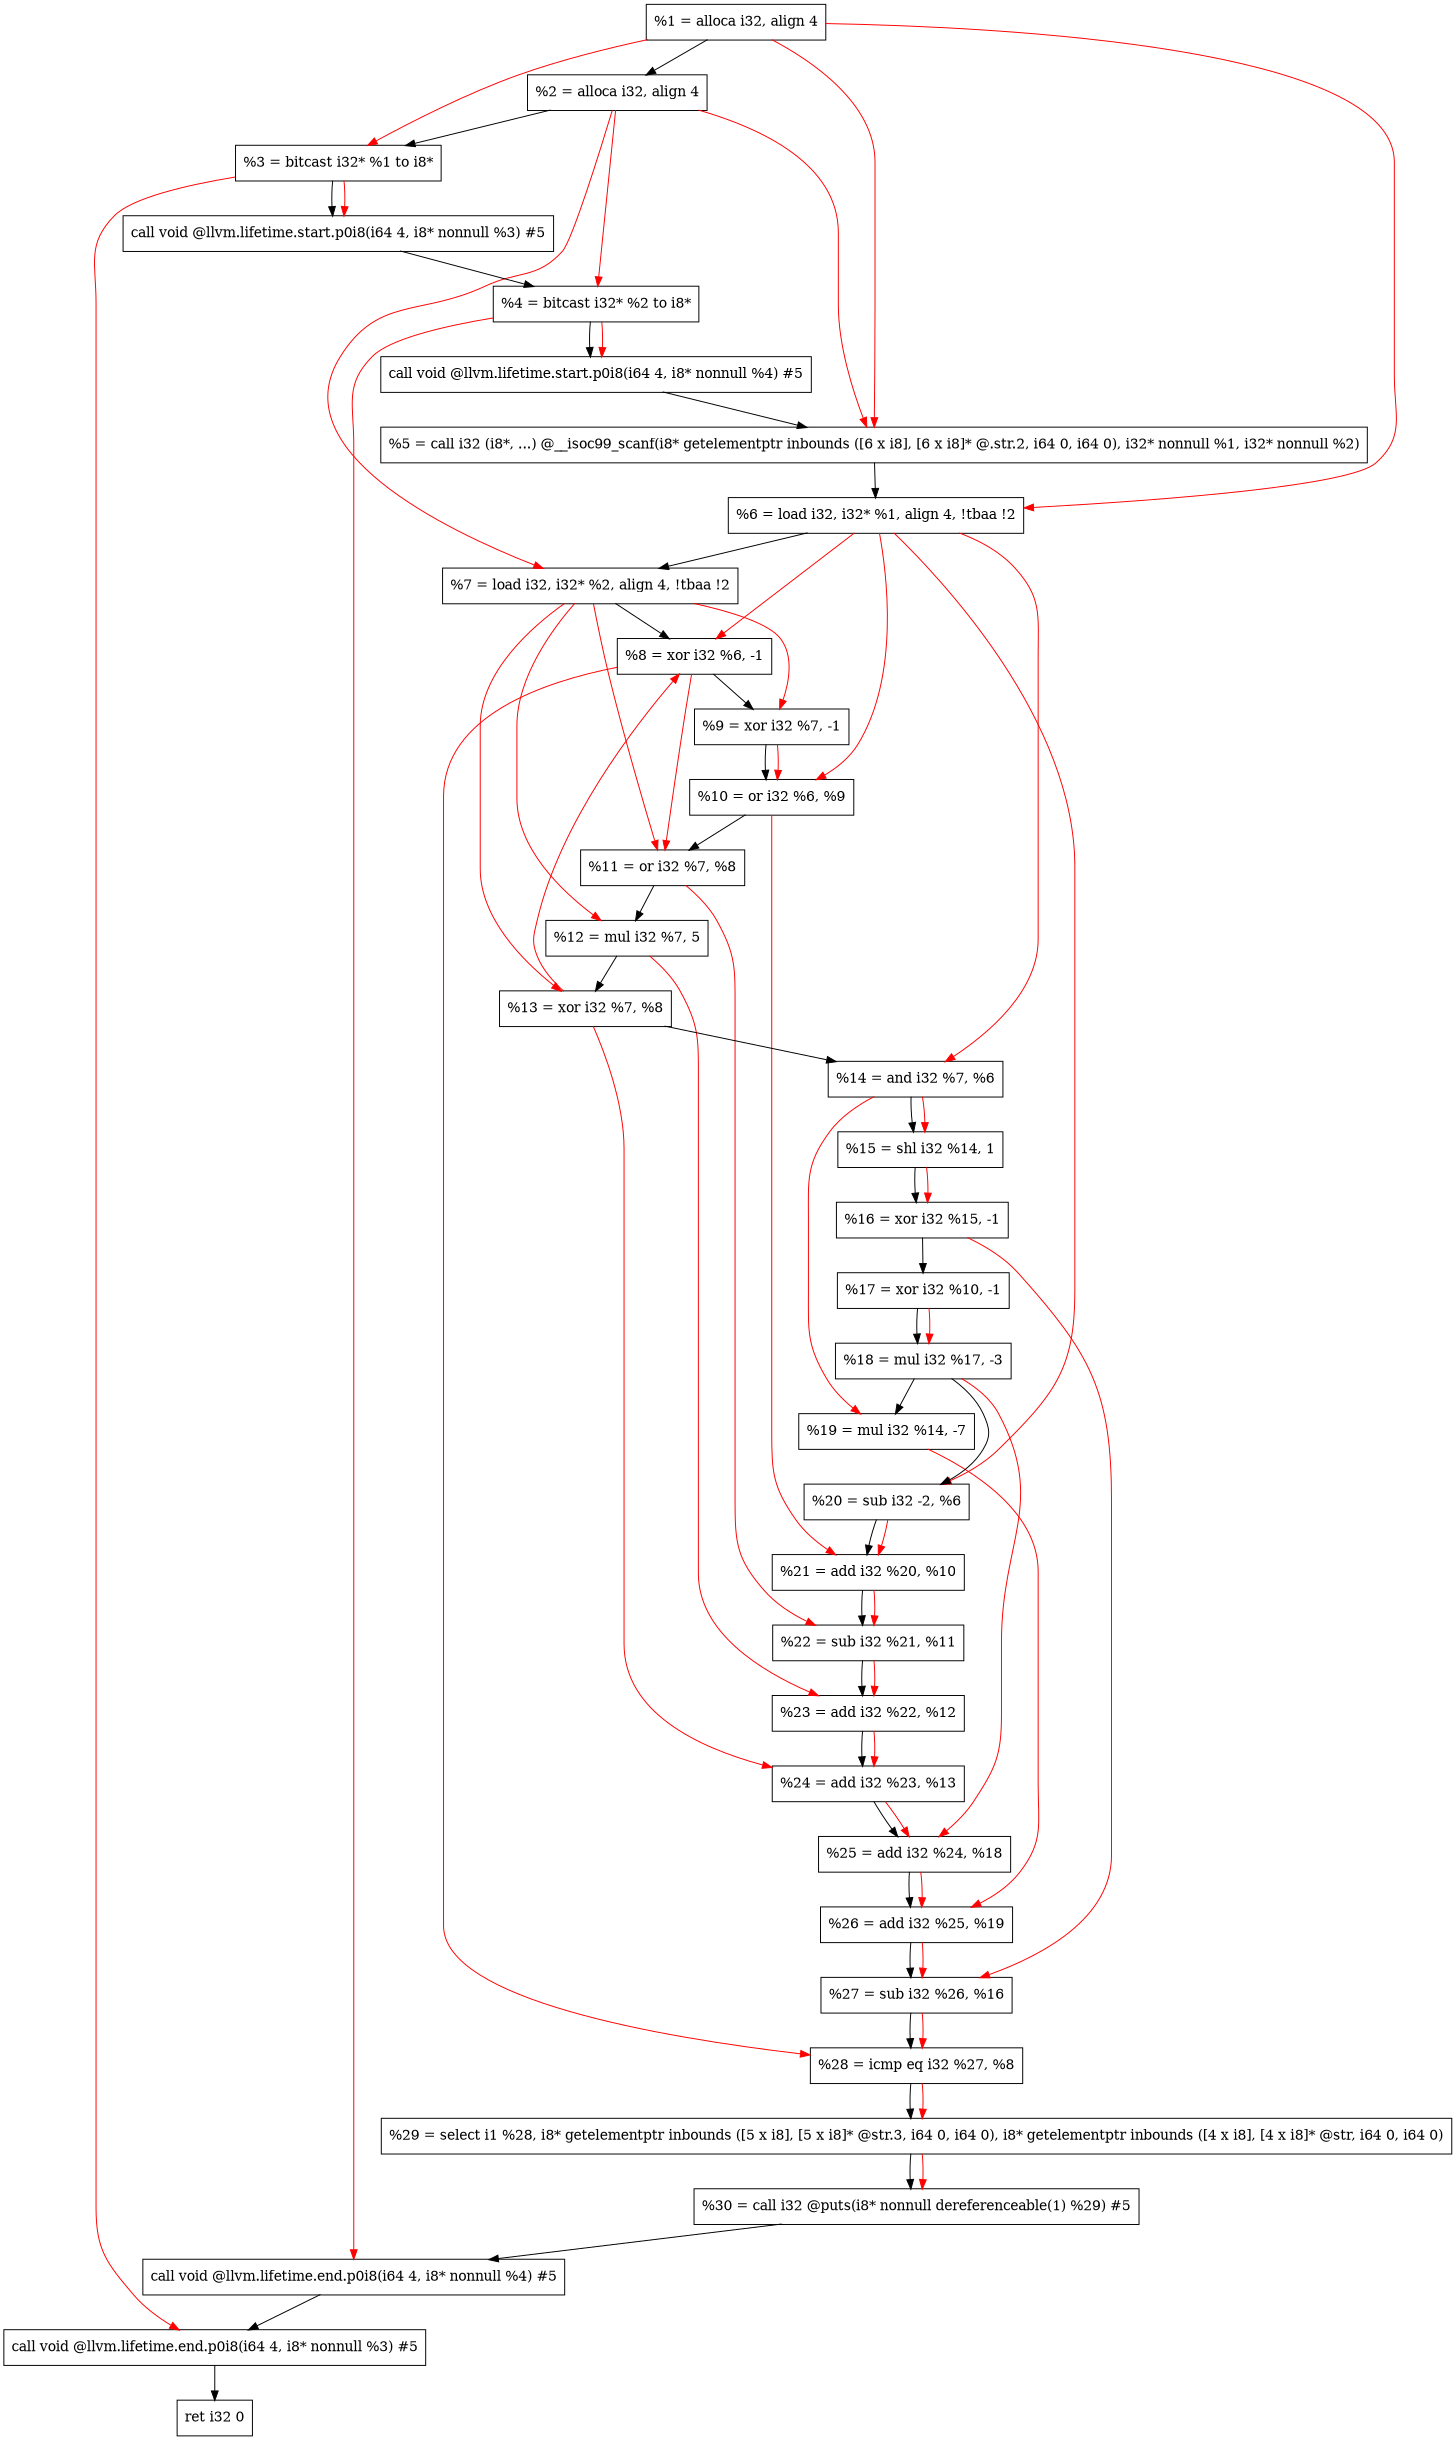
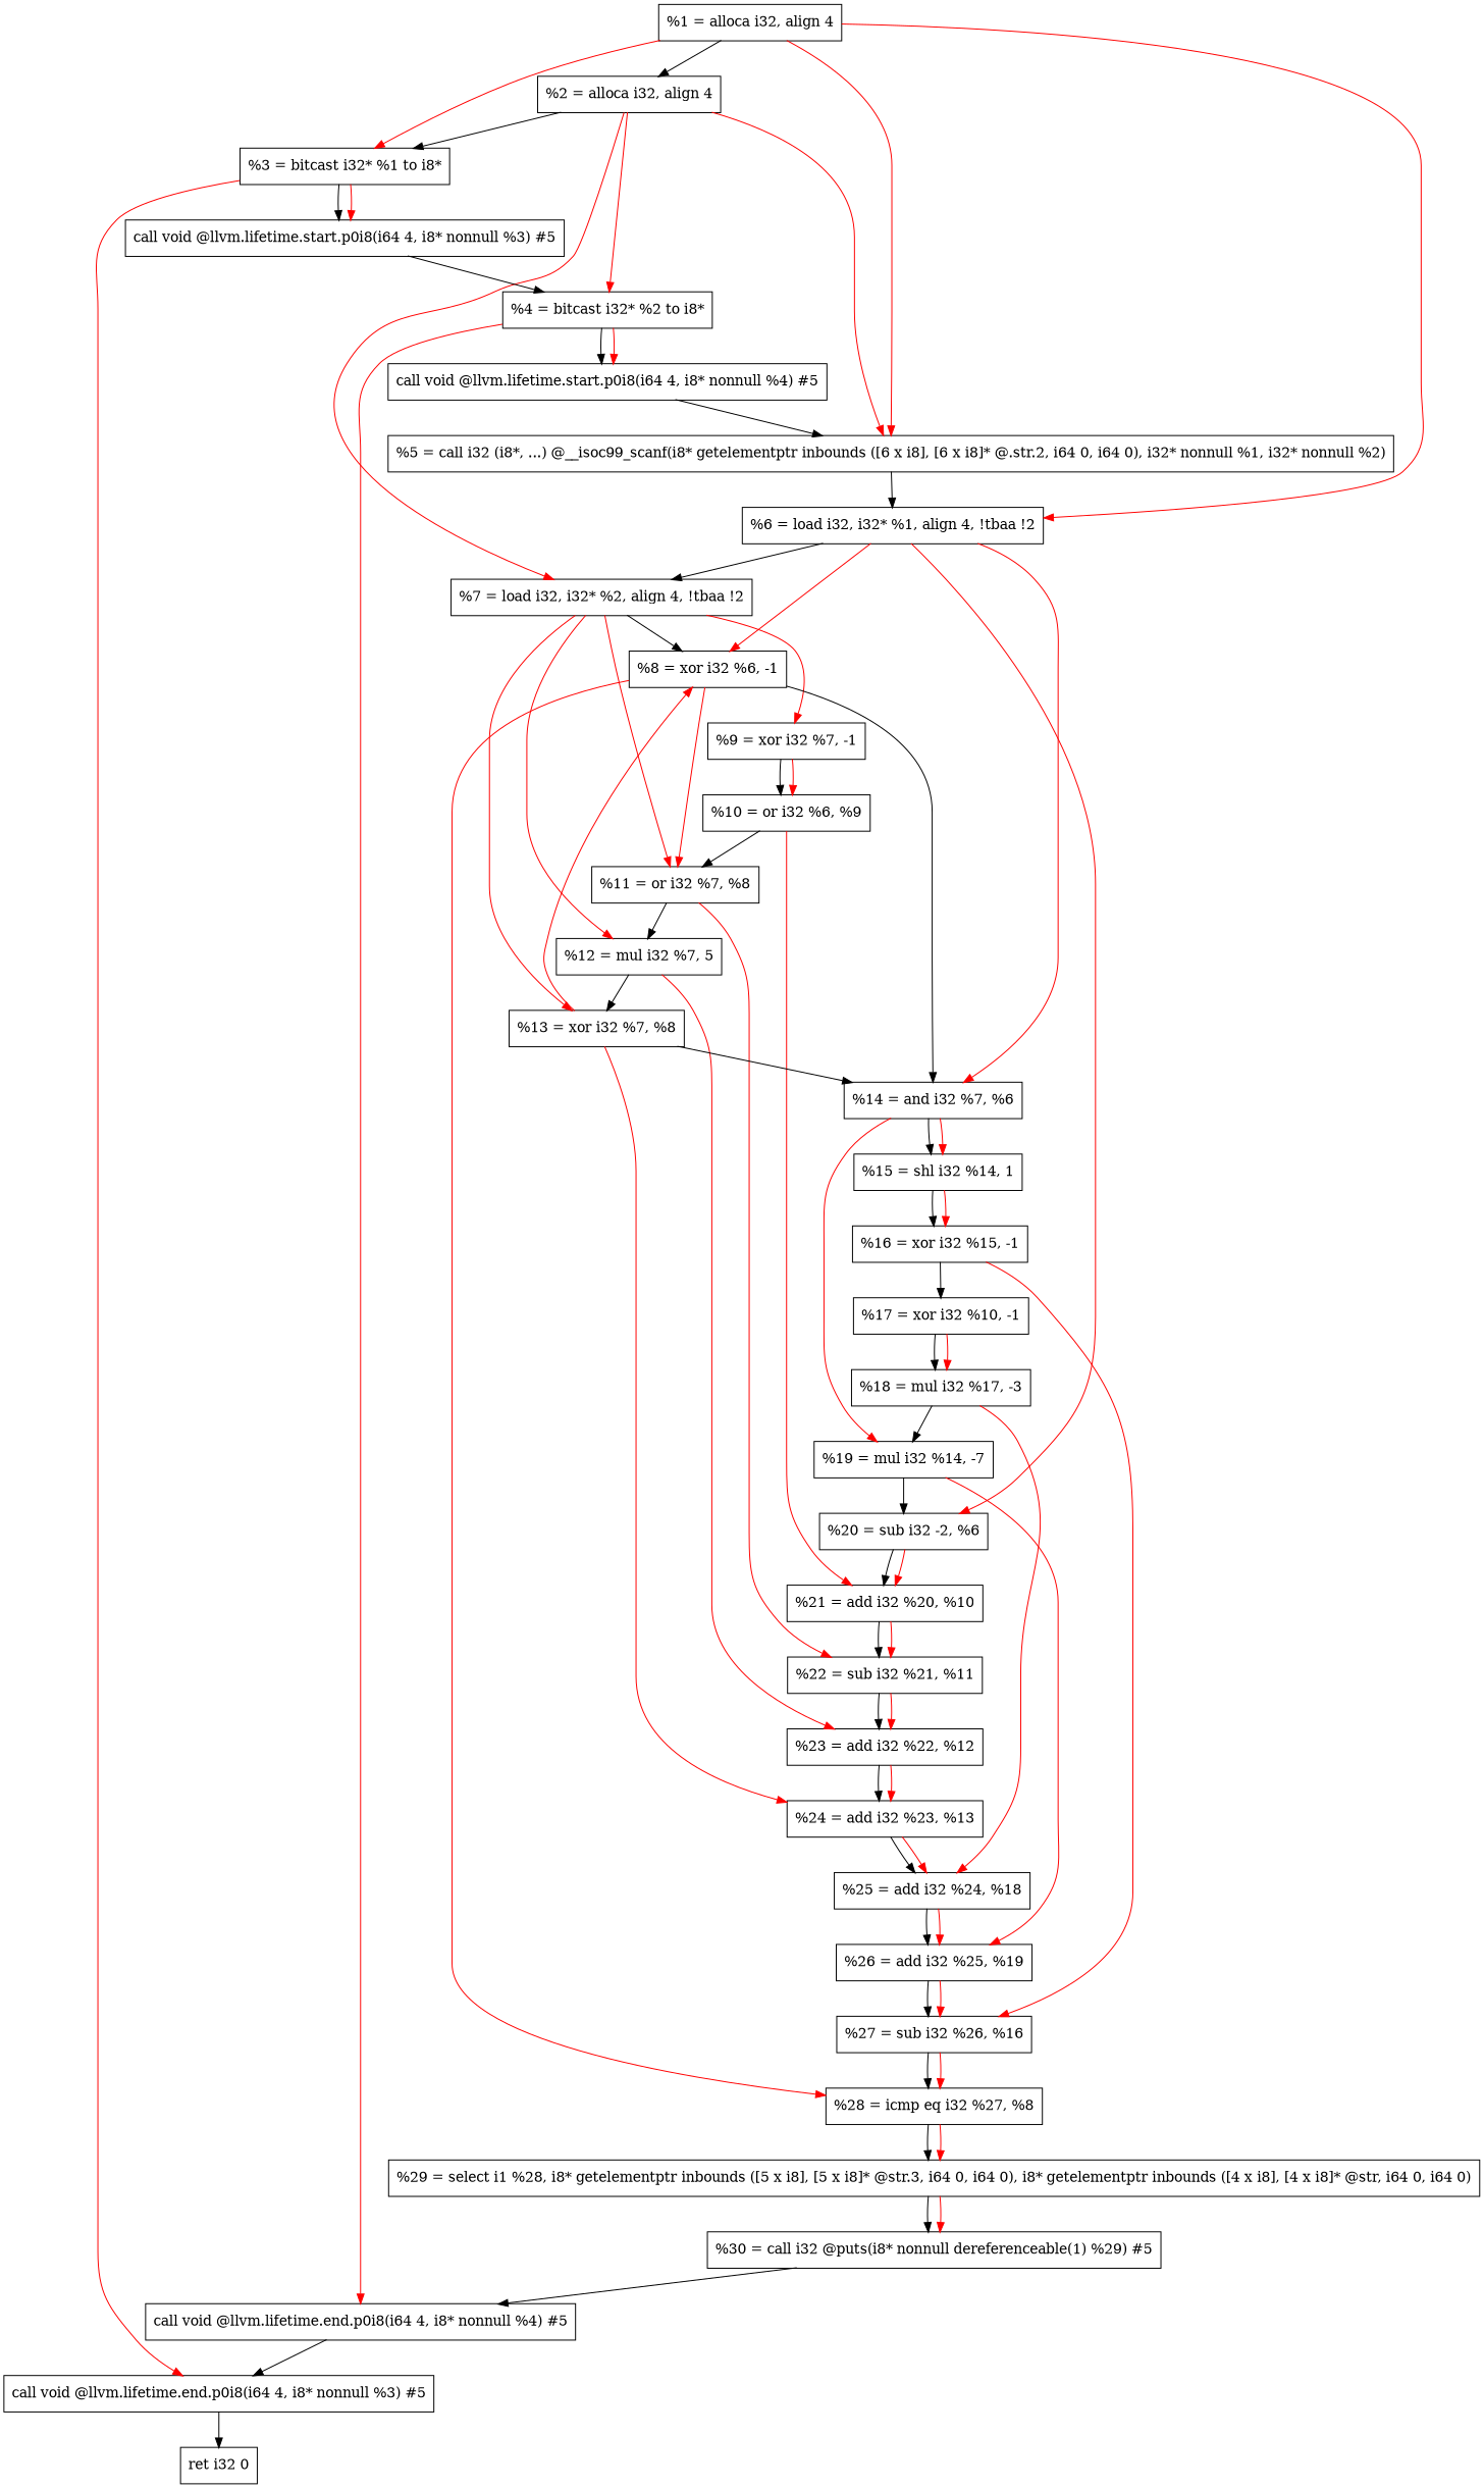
  digraph {
    node [shape=record]
    edge [color=red]
    n1 [label="  %1 = alloca i32, align 4"]
    n2 [label="  %2 = alloca i32, align 4"]
    n3 [label="  %3 = bitcast i32* %1 to i8*"]
    n4 [label="  %5 = call i32 (i8*, ...) @__isoc99_scanf(i8* getelementptr inbounds ([6 x i8], [6 x i8]* @.str.2, i64 0, i64 0), i32* nonnull %1, i32* nonnull %2)"]
    n5 [label="  %6 = load i32, i32* %1, align 4, !tbaa !2"]
    n6 [label="  %4 = bitcast i32* %2 to i8*"]
    n7 [label="  %7 = load i32, i32* %2, align 4, !tbaa !2"]
    n8 [label="  call void @llvm.lifetime.start.p0i8(i64 4, i8* nonnull %3) #5"]
    n9 [label="  call void @llvm.lifetime.end.p0i8(i64 4, i8* nonnull %3) #5"]
    n10 [label="  %8 = xor i32 %6, -1"]
    n11 [label="  %10 = or i32 %6, %9"]
    n12 [label="  %14 = and i32 %7, %6"]
    n13 [label="  %20 = sub i32 -2, %6"]
    n14 [label="  call void @llvm.lifetime.start.p0i8(i64 4, i8* nonnull %4) #5"]
    n15 [label="  call void @llvm.lifetime.end.p0i8(i64 4, i8* nonnull %4) #5"]
    n16 [label="  %9 = xor i32 %7, -1"]
    n17 [label="  %11 = or i32 %7, %8"]
    n18 [label="  %12 = mul i32 %7, 5"]
    n19 [label="  %13 = xor i32 %7, %8"]
    n20 [label="  ret i32 0"]
    n21 [label="  %28 = icmp eq i32 %27, %8"]
    n22 [label="  %21 = add i32 %20, %10"]
    n23 [label="  %15 = shl i32 %14, 1"]
    n24 [label="  %19 = mul i32 %14, -7"]
    n25 [label="  %22 = sub i32 %21, %11"]
    n26 [label="  %23 = add i32 %22, %12"]
    n27 [label="  %24 = add i32 %23, %13"]
    n28 [label="  %29 = select i1 %28, i8* getelementptr inbounds ([5 x i8], [5 x i8]* @str.3, i64 0, i64 0), i8* getelementptr inbounds ([4 x i8], [4 x i8]* @str, i64 0, i64 0)"]
    n29 [label="  %17 = xor i32 %10, -1"]
    n30 [label="  %18 = mul i32 %17, -3"]
    n31 [label="  %25 = add i32 %24, %18"]
    n32 [label="%16 = xor i32 %15, -1"]
    n33 [label="  %26 = add i32 %25, %19"]
    n34 [label="  %27 = sub i32 %26, %16"]
    n35 [label="  %30 = call i32 @puts(i8* nonnull dereferenceable(1) %29) #5"]
    n1 -> n2 [color=""]
    n1 -> n3
    n1 -> n4
    n1 -> n5
    n2 -> n3 [color=""]
    n2 -> n4
    n2 -> n6
    n2 -> n7
    n3 -> n8 [color=""]
    n3 -> n8
    n3 -> n9
    n4 -> n5 [color=""]
    n5 -> n7 [color=""]
    n5 -> n10
-   n5 -> n11
    n5 -> n12
    n5 -> n13
    n6 -> n14 [color=""]
    n6 -> n14
    n6 -> n15
    n7 -> n10 [color=""]
    n7 -> n16
    n7 -> n17
    n7 -> n18
    n7 -> n19
    n8 -> n6 [color=""]
    n9 -> n20 [color=""]
-   n10 -> n16 [color=""]
+   n10 -> n12 [color=""]
    n10 -> n17
    n10 -> n21
    n11 -> n17 [color=""]
    n11 -> n22
    n12 -> n23 [color=""]
    n12 -> n23
    n12 -> n24
    n13 -> n22 [color=""]
    n13 -> n22
    n14 -> n4 [color=""]
    n15 -> n9 [color=""]
    n16 -> n11 [color=""]
    n16 -> n11
    n17 -> n18 [color=""]
    n17 -> n25
    n18 -> n19 [color=""]
    n18 -> n26
    n19 -> n10
    n19 -> n12 [color=""]
    n19 -> n27
    n21 -> n28 [color=""]
    n21 -> n28
    n22 -> n25 [color=""]
    n22 -> n25
    n23 -> n32 [color=""]
    n23 -> n32
-   n30 -> n13 [color=""]
+   n24 -> n13 [color=""]
    n24 -> n33
    n25 -> n26 [color=""]
    n25 -> n26
    n26 -> n27 [color=""]
    n26 -> n27
    n27 -> n31 [color=""]
    n27 -> n31
    n28 -> n35 [color=""]
    n28 -> n35
    n29 -> n30 [color=""]
    n29 -> n30
    n30 -> n24 [color=""]
    n30 -> n31
    n31 -> n33 [color=""]
    n31 -> n33
    n32 -> n29 [color=""]
    n32 -> n34
    n33 -> n34 [color=""]
    n33 -> n34
    n34 -> n21 [color=""]
    n34 -> n21
    n35 -> n15 [color=""]
  }
